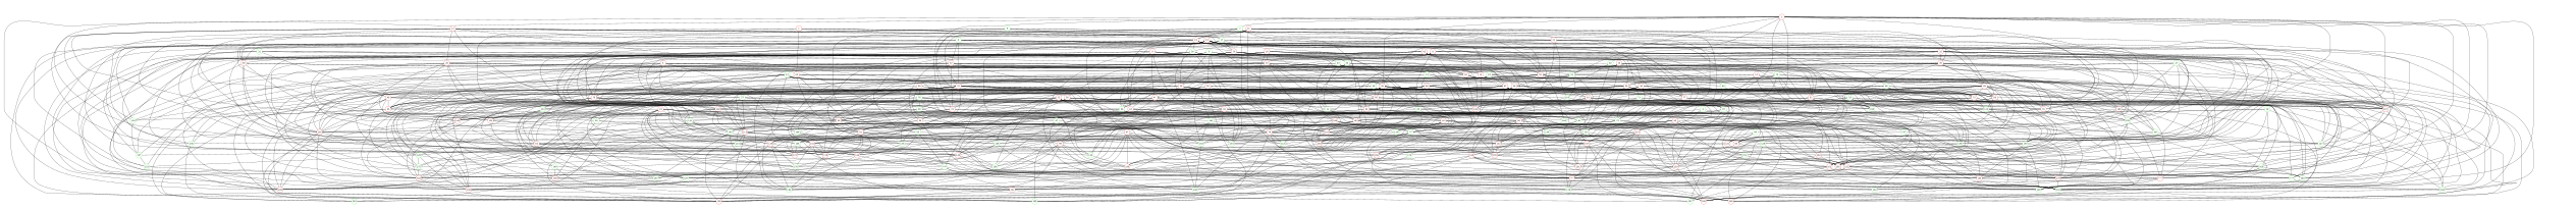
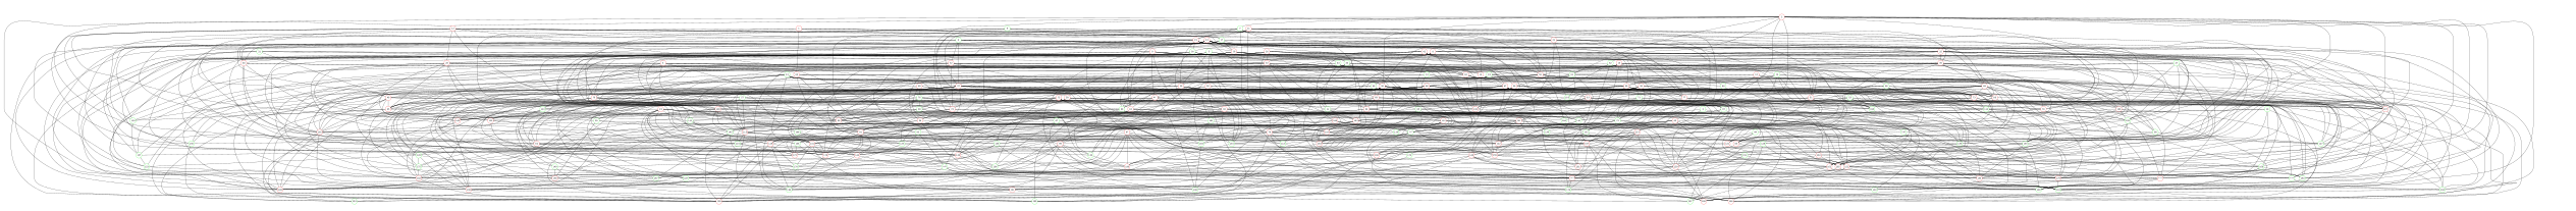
  graph {
    fontname="Source Code Pro"
    node [color=red fillcolor=white fixedsize=true fontname="Source Code Pro" shape=circle style=filled]
    edge [fontname="Source Code Pro"]
    0
    33
    165
    107
    159
    54
    100
    117 [color=green]
    139 [color=green]
    85 [color=green]
    57 [color=green]
    58
    161
    130
    36
    199 [color=green]
    94
    89 [color=green]
    91
    110
    49
    95
    81 [color=green]
    56
    181 [color=green]
    176 [color=green]
    177 [color=green]
    127 [color=green]
    171
    185
    172
    167 [color=green]
    145 [color=green]
    116 [color=green]
    164 [color=green]
    183 [color=green]
    173
    174 [color=green]
    133
    158
    150 [color=green]
    191
    152
    134 [color=green]
    154
    163
    140
    170 [color=green]
    179
    112
    194 [color=green]
    115
    70
    97 [color=green]
    162
    144
    124 [color=green]
    138 [color=green]
    88 [color=green]
    146
    142 [color=green]
    182
    160
    68
    189 [color=green]
    104 [color=green]
    79
    82
    63
    103
    132 [color=green]
    186 [color=green]
    122
    90
    131
    178
    128 [color=green]
    157
    148 [color=green]
    192 [color=green]
    120 [color=green]
    136 [color=green]
    143
    169
    101 [color=green]
    118 [color=green]
    149 [color=green]
    113 [color=green]
    98 [color=green]
    106
    80
    184 [color=green]
    198
    188 [color=green]
    187 [color=green]
    114 [color=green]
    190
    175 [color=green]
    195 [color=green]
    111 [color=green]
    166
    135 [color=green]
    151 [color=green]
    99
    129 [color=green]
    119
    168 [color=green]
    193 [color=green]
    155
    180
    197 [color=green]
    156 [color=green]
    137 [color=green]
    153 [color=green]
    196
    126 [color=green]
    108 [color=green]
    147 [color=green]
    86
    1
    48
    17 [color=green]
    55 [color=green]
    46
    102
    73
    61 [color=green]
    125
    64
    26
    67
    92
    84
    105 [color=green]
    96
    34 [color=green]
    71 [color=green]
    65
    83
    69
    87
    109
    62
    76 [color=green]
    93 [color=green]
    141 [color=green]
    77
    2
    7 [color=green]
    52 [color=green]
    50
    78
    72 [color=green]
    74
    15
    121
    28
    29
    30 [color=green]
    41
    43 [color=green]
    51
    3 [color=green]
    45
    4
    123 [color=green]
    5 [color=green]
    35
    39
    44 [color=green]
    6 [color=green]
    32
    37
    59
    8 [color=green]
    9
    10 [color=green]
    11
    12
    21
    24 [color=green]
    13
    40 [color=green]
    53 [color=green]
    75
    14 [color=green]
    60 [color=green]
    16
    18 [color=green]
    19
    20
    27 [color=green]
    22 [color=green]
    47 [color=green]
    23
    38
    25
    31 [color=green]
    42
    66 [color=green]
    0 -- 33
    0 -- 165
    0 -- 107
    0 -- 159
    0 -- 54
    0 -- 100
    0 -- 117
    0 -- 139
    0 -- 85
    0 -- 57
    0 -- 58
    33 -- 161
    33 -- 130
    33 -- 36
    33 -- 199
    33 -- 94
    33 -- 89
    33 -- 91
    33 -- 110
    33 -- 49
    33 -- 95
    33 -- 81
    33 -- 56
    165 -- 181
    165 -- 176
    107 -- 177
    107 -- 127
    107 -- 171
    159 -- 185
    159 -- 172
    159 -- 167
    54 -- 176
    54 -- 145
    54 -- 116
    54 -- 164
    100 -- 117
    100 -- 164
    100 -- 183
    100 -- 173
    100 -- 174
    100 -- 133
    117 -- 172
    117 -- 158
    117 -- 150
    117 -- 191
    117 -- 152
    117 -- 134
    139 -- 154
    139 -- 163
    139 -- 140
    85 -- 181
    85 -- 158
    85 -- 134
    85 -- 170
    85 -- 179
    85 -- 112
    57 -- 134
    57 -- 194
    57 -- 115
    57 -- 70
    58 -- 107
    58 -- 95
    58 -- 152
    58 -- 97
    58 -- 162
    58 -- 144
    58 -- 124
    58 -- 138
    58 -- 88
    130 -- 146
    130 -- 142
    36 -- 107
    36 -- 54
    36 -- 89
    36 -- 181
    36 -- 127
    36 -- 158
    36 -- 150
    36 -- 154
    36 -- 182
    36 -- 160
    36 -- 68
    36 -- 189
    36 -- 104
    36 -- 79
    36 -- 82
    36 -- 63
    94 -- 154
    94 -- 179
    94 -- 144
    94 -- 124
    94 -- 103
    94 -- 132
    89 -- 100
    89 -- 91
    89 -- 183
    89 -- 186
    89 -- 122
    89 -- 90
    91 -- 139
    91 -- 181
    91 -- 170
    91 -- 144
    91 -- 131
    91 -- 178
    91 -- 128
    110 -- 122
    110 -- 178
    110 -- 157
    110 -- 148
    49 -- 161
    49 -- 199
    49 -- 95
    49 -- 192
    49 -- 120
    49 -- 136
    49 -- 143
    95 -- 169
    95 -- 101
    95 -- 118
    81 -- 164
    81 -- 158
    81 -- 163
    81 -- 103
    56 -- 179
    56 -- 115
    56 -- 189
    56 -- 104
    56 -- 178
    56 -- 149
    56 -- 113
    56 -- 98
    56 -- 106
    56 -- 80
    176 -- 192
    176 -- 180
    177 -- 184
    127 -- 179
    127 -- 184
    171 -- 185
    171 -- 194
    171 -- 189
    172 -- 176
    172 -- 191
    172 -- 193
    167 -- 169
    145 -- 167
    145 -- 191
    145 -- 157
    116 -- 173
    116 -- 146
    116 -- 198
    164 -- 188
    183 -- 189
    173 -- 175
    174 -- 199
    133 -- 176
    133 -- 185
    133 -- 138
    133 -- 148
    133 -- 193
    133 -- 155
    158 -- 189
    158 -- 187
    150 -- 159
    150 -- 154
    150 -- 179
    150 -- 166
    191 -- 198
    191 -- 197
    152 -- 176
    152 -- 177
    152 -- 154
    152 -- 187
    134 -- 140
    134 -- 196
    154 -- 184
    163 -- 165
    163 -- 172
    163 -- 168
    140 -- 159
    140 -- 199
    140 -- 172
    140 -- 179
    140 -- 192
    140 -- 180
    179 -- 181
    112 -- 177
    112 -- 173
    112 -- 191
    112 -- 154
    112 -- 194
    112 -- 142
    112 -- 136
    112 -- 196
    112 -- 126
    115 -- 116
    115 -- 194
    115 -- 146
    115 -- 122
    115 -- 135
    115 -- 156
    70 -- 179
    70 -- 182
    70 -- 190
    70 -- 168
    97 -- 172
    97 -- 163
    97 -- 182
    97 -- 103
    162 -- 172
    162 -- 179
    162 -- 197
    144 -- 194
    144 -- 189
    144 -- 149
    124 -- 196
    138 -- 179
    138 -- 146
    138 -- 182
    88 -- 179
    88 -- 104
    88 -- 90
    88 -- 178
    88 -- 143
    88 -- 175
    88 -- 155
    88 -- 196
    146 -- 177
    146 -- 170
    146 -- 182
    146 -- 186
    142 -- 181
    182 -- 198
    160 -- 192
    160 -- 188
    68 -- 94
    68 -- 183
    68 -- 158
    68 -- 97
    68 -- 186
    68 -- 131
    68 -- 187
    68 -- 114
    104 -- 161
    79 -- 112
    79 -- 120
    79 -- 184
    79 -- 190
    79 -- 175
    79 -- 195
    79 -- 111
    82 -- 170
    82 -- 146
    82 -- 120
    82 -- 166
    63 -- 127
    63 -- 145
    63 -- 112
    63 -- 135
    63 -- 151
    63 -- 99
    103 -- 145
    103 -- 158
    103 -- 115
    103 -- 157
    103 -- 135
    103 -- 155
    132 -- 165
    132 -- 158
    132 -- 189
    132 -- 169
    132 -- 155
    186 -- 194
    122 -- 163
    122 -- 155
    122 -- 137
    90 -- 117
    90 -- 91
    90 -- 182
    90 -- 128
    90 -- 113
    90 -- 175
    90 -- 108
    131 -- 185
    131 -- 173
    131 -- 170
    131 -- 144
    131 -- 178
    178 -- 194
    128 -- 162
    128 -- 166
    128 -- 180
    157 -- 172
    157 -- 173
    157 -- 162
    157 -- 198
    157 -- 180
    157 -- 197
    148 -- 159
    148 -- 173
    120 -- 154
    120 -- 190
    120 -- 175
    120 -- 153
    136 -- 165
    136 -- 174
    143 -- 182
    101 -- 110
    101 -- 164
    101 -- 191
    118 -- 137
    149 -- 199
    149 -- 160
    113 -- 188
    113 -- 166
    98 -- 161
    98 -- 127
    106 -- 181
    106 -- 113
    106 -- 198
    106 -- 129
    106 -- 180
    80 -- 89
    80 -- 110
    80 -- 95
    80 -- 177
    80 -- 127
    80 -- 191
    80 -- 160
    80 -- 189
    80 -- 178
    80 -- 166
    80 -- 86
    184 -- 185
    187 -- 190
    114 -- 181
    114 -- 179
    114 -- 146
    114 -- 129
    114 -- 119
    190 -- 199
    175 -- 182
    111 -- 171
    111 -- 145
    111 -- 160
    111 -- 178
    166 -- 182
    166 -- 180
    135 -- 190
    135 -- 151
    151 -- 172
    151 -- 191
    151 -- 152
    99 -- 181
    99 -- 154
    99 -- 124
    99 -- 160
    99 -- 186
    99 -- 169
    99 -- 198
    129 -- 165
    129 -- 171
    129 -- 172
    129 -- 131
    119 -- 170
    119 -- 194
    119 -- 124
    119 -- 198
    168 -- 171
    168 -- 183
    168 -- 180
    155 -- 161
    155 -- 162
    155 -- 188
    156 -- 198
    137 -- 153
    153 -- 182
    126 -- 150
    126 -- 138
    108 -- 172
    108 -- 119
    108 -- 147
    147 -- 185
    147 -- 172
    147 -- 191
    147 -- 160
    86 -- 94
    86 -- 150
    86 -- 132
    86 -- 114
    1 -- 56
    1 -- 195
    1 -- 48
    1 -- 17
    1 -- 55
    1 -- 46
    48 -- 144
    48 -- 82
    48 -- 102
    48 -- 73
    48 -- 61
    48 -- 125
    17 -- 70
    17 -- 178
    17 -- 169
    17 -- 86
    17 -- 48
    17 -- 64
    17 -- 26
    55 -- 185
    55 -- 145
    55 -- 160
    46 -- 95
    46 -- 138
    46 -- 192
    46 -- 135
    46 -- 193
    46 -- 126
    46 -- 67
    102 -- 176
    102 -- 164
    102 -- 120
    102 -- 169
    102 -- 198
    73 -- 107
    73 -- 183
    73 -- 146
    73 -- 120
    73 -- 114
    73 -- 92
    61 -- 85
    61 -- 94
    61 -- 152
    61 -- 122
    61 -- 80
    61 -- 190
    61 -- 84
    61 -- 105
    125 -- 181
    125 -- 167
    125 -- 148
    64 -- 166
    26 -- 199
    26 -- 94
    26 -- 173
    26 -- 182
    26 -- 128
    26 -- 184
    26 -- 147
    26 -- 34
    26 -- 71
    67 -- 117
    67 -- 161
    67 -- 181
    67 -- 187
    67 -- 190
    67 -- 129
    67 -- 156
    67 -- 73
    67 -- 83
    67 -- 76
    67 -- 77
    92 -- 181
    92 -- 127
    92 -- 134
    92 -- 111
    92 -- 99
    92 -- 102
    92 -- 96
    84 -- 174
    84 -- 168
    105 -- 193
    105 -- 196
    96 -- 165
    96 -- 199
    96 -- 177
    96 -- 140
    96 -- 115
    96 -- 157
    96 -- 198
    96 -- 155
    96 -- 102
    34 -- 172
    34 -- 64
    34 -- 65
    34 -- 83
    34 -- 69
    34 -- 87
    34 -- 109
    34 -- 62
    71 -- 165
    71 -- 107
    71 -- 176
    71 -- 97
    71 -- 103
    71 -- 96
    65 -- 157
    65 -- 175
    65 -- 99
    65 -- 197
    65 -- 108
    65 -- 76
    83 -- 159
    83 -- 130
    83 -- 110
    83 -- 169
    83 -- 184
    83 -- 168
    83 -- 93
    69 -- 91
-   69 -- 181
    69 -- 172
    69 -- 150
-   69 -- 70
    69 -- 162
    69 -- 182
    69 -- 106
    69 -- 195
    69 -- 196
    69 -- 86
    69 -- 73
    69 -- 83
    69 -- 141
    87 -- 165
    87 -- 185
    87 -- 167
    87 -- 164
    87 -- 144
    87 -- 189
    87 -- 187
    87 -- 196
    109 -- 145
    109 -- 116
    109 -- 179
    109 -- 194
    109 -- 115
    109 -- 119
    109 -- 141
    62 -- 130
    62 -- 133
    62 -- 88
    62 -- 157
    62 -- 143
    62 -- 73
    62 -- 67
    76 -- 130
    76 -- 179
    76 -- 88
    76 -- 182
    76 -- 122
    76 -- 90
    76 -- 178
    76 -- 192
    93 -- 144
    93 -- 113
    93 -- 147
    141 -- 167
    141 -- 158
    141 -- 157
    77 -- 139
    77 -- 81
    77 -- 136
    77 -- 114
    77 -- 195
    2 -- 159
    2 -- 36
    2 -- 133
    2 -- 154
    2 -- 179
    2 -- 189
    2 -- 82
    2 -- 132
    2 -- 122
    2 -- 190
    2 -- 129
    2 -- 168
    2 -- 61
    2 -- 87
    2 -- 7
    2 -- 52
    7 -- 110
    7 -- 79
    7 -- 63
    7 -- 50
    7 -- 78
    7 -- 72
    7 -- 74
    7 -- 15
    52 -- 159
    52 -- 130
    52 -- 95
    52 -- 155
    52 -- 61
    50 -- 181
    50 -- 140
    50 -- 146
    50 -- 98
    50 -- 175
    50 -- 102
    50 -- 77
    50 -- 78
    78 -- 164
    78 -- 82
    78 -- 113
    78 -- 198
    78 -- 99
    78 -- 193
    78 -- 84
    78 -- 121
    72 -- 159
    72 -- 110
    72 -- 152
    72 -- 122
    72 -- 78
    74 -- 158
    74 -- 143
    74 -- 135
    74 -- 168
    74 -- 125
    15 -- 85
    15 -- 91
    15 -- 127
    15 -- 173
    15 -- 169
    15 -- 86
    15 -- 77
    15 -- 72
    15 -- 28
    15 -- 29
    15 -- 30
    121 -- 152
    121 -- 187
    28 -- 130
    28 -- 91
    28 -- 95
    28 -- 186
    28 -- 131
    28 -- 169
    28 -- 111
    28 -- 46
    28 -- 125
    28 -- 121
    29 -- 81
    29 -- 134
    29 -- 162
    29 -- 169
    29 -- 187
    29 -- 156
    29 -- 105
    29 -- 77
    29 -- 41
    30 -- 130
    30 -- 56
    30 -- 172
    30 -- 79
    30 -- 169
    30 -- 156
    30 -- 92
    30 -- 43
    41 -- 139
    41 -- 89
    41 -- 177
    41 -- 167
    41 -- 179
    41 -- 194
    41 -- 188
    41 -- 111
    41 -- 155
    41 -- 55
    43 -- 81
    43 -- 160
    43 -- 86
    43 -- 102
    43 -- 62
    43 -- 51
    51 -- 139
    51 -- 185
    51 -- 115
    51 -- 157
    51 -- 169
    51 -- 101
    51 -- 195
    51 -- 84
    3 -- 161
    3 -- 154
    3 -- 141
    3 -- 45
    45 -- 91
    45 -- 152
    45 -- 189
    45 -- 82
-   45 -- 122
    45 -- 98
    45 -- 119
    45 -- 180
    45 -- 78
    4 -- 176
    4 -- 132
    4 -- 136
    4 -- 169
    4 -- 118
    4 -- 188
    4 -- 108
    4 -- 102
    4 -- 62
    4 -- 123
    123 -- 182
    123 -- 169
    123 -- 155
    123 -- 125
    5 -- 134
    5 -- 70
    5 -- 169
    5 -- 102
    5 -- 29
    5 -- 35
    5 -- 39
    35 -- 165
    35 -- 95
    35 -- 164
    35 -- 150
    35 -- 142
    35 -- 79
    35 -- 131
    35 -- 184
    35 -- 188
    35 -- 195
    35 -- 129
    35 -- 197
    35 -- 61
    35 -- 69
    35 -- 51
    35 -- 44
    39 -- 199
    39 -- 134
    39 -- 82
    39 -- 103
    39 -- 101
    39 -- 151
    39 -- 86
    39 -- 125
    44 -- 173
    44 -- 84
    44 -- 121
    6 -- 107
    6 -- 178
    6 -- 198
    6 -- 64
    6 -- 26
    6 -- 84
    6 -- 96
    6 -- 109
    6 -- 32
    6 -- 37
    32 -- 68
    32 -- 63
    32 -- 98
    32 -- 187
    32 -- 137
    32 -- 153
    32 -- 102
    32 -- 62
    32 -- 74
    32 -- 59
    37 -- 54
    37 -- 57
    37 -- 130
    37 -- 110
    37 -- 49
    37 -- 185
    37 -- 172
    37 -- 183
    37 -- 170
    37 -- 190
    37 -- 129
    37 -- 126
    37 -- 109
    37 -- 123
    59 -- 133
    59 -- 150
    59 -- 170
    59 -- 160
    59 -- 99
    59 -- 180
    59 -- 86
    59 -- 105
    59 -- 141
    59 -- 72
    59 -- 74
    8 -- 58
    8 -- 91
    8 -- 144
    8 -- 104
    8 -- 128
    8 -- 15
    9 -- 89
    9 -- 158
    9 -- 186
    9 -- 90
    9 -- 188
    9 -- 92
    9 -- 34
    9 -- 141
    9 -- 41
    9 -- 59
    10 -- 171
    10 -- 116
    10 -- 154
    10 -- 143
    10 -- 184
    11 -- 56
    11 -- 114
    11 -- 193
    11 -- 153
    11 -- 108
    11 -- 69
    11 -- 93
    11 -- 78
    11 -- 15
    11 -- 35
    11 -- 37
    12 -- 90
    12 -- 131
    12 -- 143
    12 -- 118
    12 -- 156
    12 -- 17
    12 -- 26
    12 -- 72
    12 -- 28
    12 -- 37
    12 -- 21
    21 -- 107
    21 -- 117
    21 -- 36
    21 -- 105
    21 -- 69
    21 -- 87
    21 -- 28
    21 -- 30
    21 -- 51
    21 -- 24
    24 -- 159
    24 -- 110
    24 -- 177
    24 -- 103
    24 -- 132
    24 -- 86
    24 -- 121
    24 -- 59
    13 -- 159
    13 -- 162
    13 -- 180
    13 -- 126
    13 -- 147
    13 -- 40
    40 -- 173
    40 -- 68
    40 -- 122
    40 -- 53
    40 -- 75
    53 -- 107
    53 -- 70
    53 -- 162
    53 -- 55
    53 -- 102
    53 -- 84
    75 -- 161
    75 -- 89
    75 -- 91
    75 -- 110
    75 -- 97
    75 -- 186
    75 -- 143
    75 -- 119
    75 -- 84
    75 -- 123
    14 -- 172
    14 -- 102
    14 -- 77
    14 -- 37
    14 -- 60
    60 -- 122
    60 -- 195
    16 -- 116
    16 -- 183
    16 -- 152
    16 -- 140
    16 -- 194
    16 -- 106
    16 -- 197
    16 -- 137
    16 -- 62
    16 -- 51
    16 -- 18
    18 -- 165
    18 -- 107
    18 -- 94
    18 -- 185
    18 -- 194
    18 -- 124
    18 -- 90
    18 -- 102
    18 -- 67
    19 -- 159
    19 -- 116
    19 -- 191
    19 -- 152
    19 -- 144
    19 -- 148
    19 -- 143
    19 -- 198
    19 -- 190
    19 -- 135
    19 -- 78
    19 -- 72
    20 -- 33
    20 -- 152
    20 -- 146
    20 -- 63
    20 -- 157
    20 -- 113
    20 -- 126
    20 -- 109
    20 -- 93
    20 -- 77
    20 -- 27
    27 -- 107
    27 -- 161
    27 -- 56
    27 -- 171
    27 -- 79
    27 -- 106
    27 -- 129
    22 -- 85
    22 -- 36
    22 -- 110
    22 -- 95
    22 -- 171
    22 -- 115
    22 -- 162
    22 -- 131
    22 -- 143
    22 -- 118
    22 -- 119
    22 -- 47
    47 -- 171
    47 -- 116
    47 -- 131
    47 -- 196
    47 -- 78
    23 -- 107
    23 -- 130
    23 -- 183
    23 -- 138
    23 -- 63
    23 -- 103
    23 -- 90
    23 -- 131
    23 -- 118
    23 -- 190
    23 -- 151
    23 -- 129
    23 -- 196
    23 -- 48
    23 -- 121
    23 -- 38
    23 -- 25
    38 -- 130
    38 -- 181
    38 -- 149
    38 -- 114
    38 -- 102
    38 -- 73
    38 -- 72
    38 -- 123
    25 -- 107
    25 -- 139
    25 -- 110
    25 -- 150
    25 -- 191
    25 -- 115
    25 -- 70
    25 -- 151
    25 -- 168
    25 -- 29
    25 -- 35
    25 -- 59
    31 -- 33
    31 -- 49
    31 -- 178
    31 -- 190
    31 -- 166
    31 -- 137
    31 -- 64
    42 -- 57
    42 -- 193
    42 -- 153
    42 -- 48
    42 -- 102
    42 -- 67
    42 -- 50
    42 -- 60
    42 -- 66
    66 -- 107
    66 -- 179
    66 -- 82
    66 -- 198
    66 -- 86
    66 -- 73
    66 -- 109
    66 -- 121
  }
